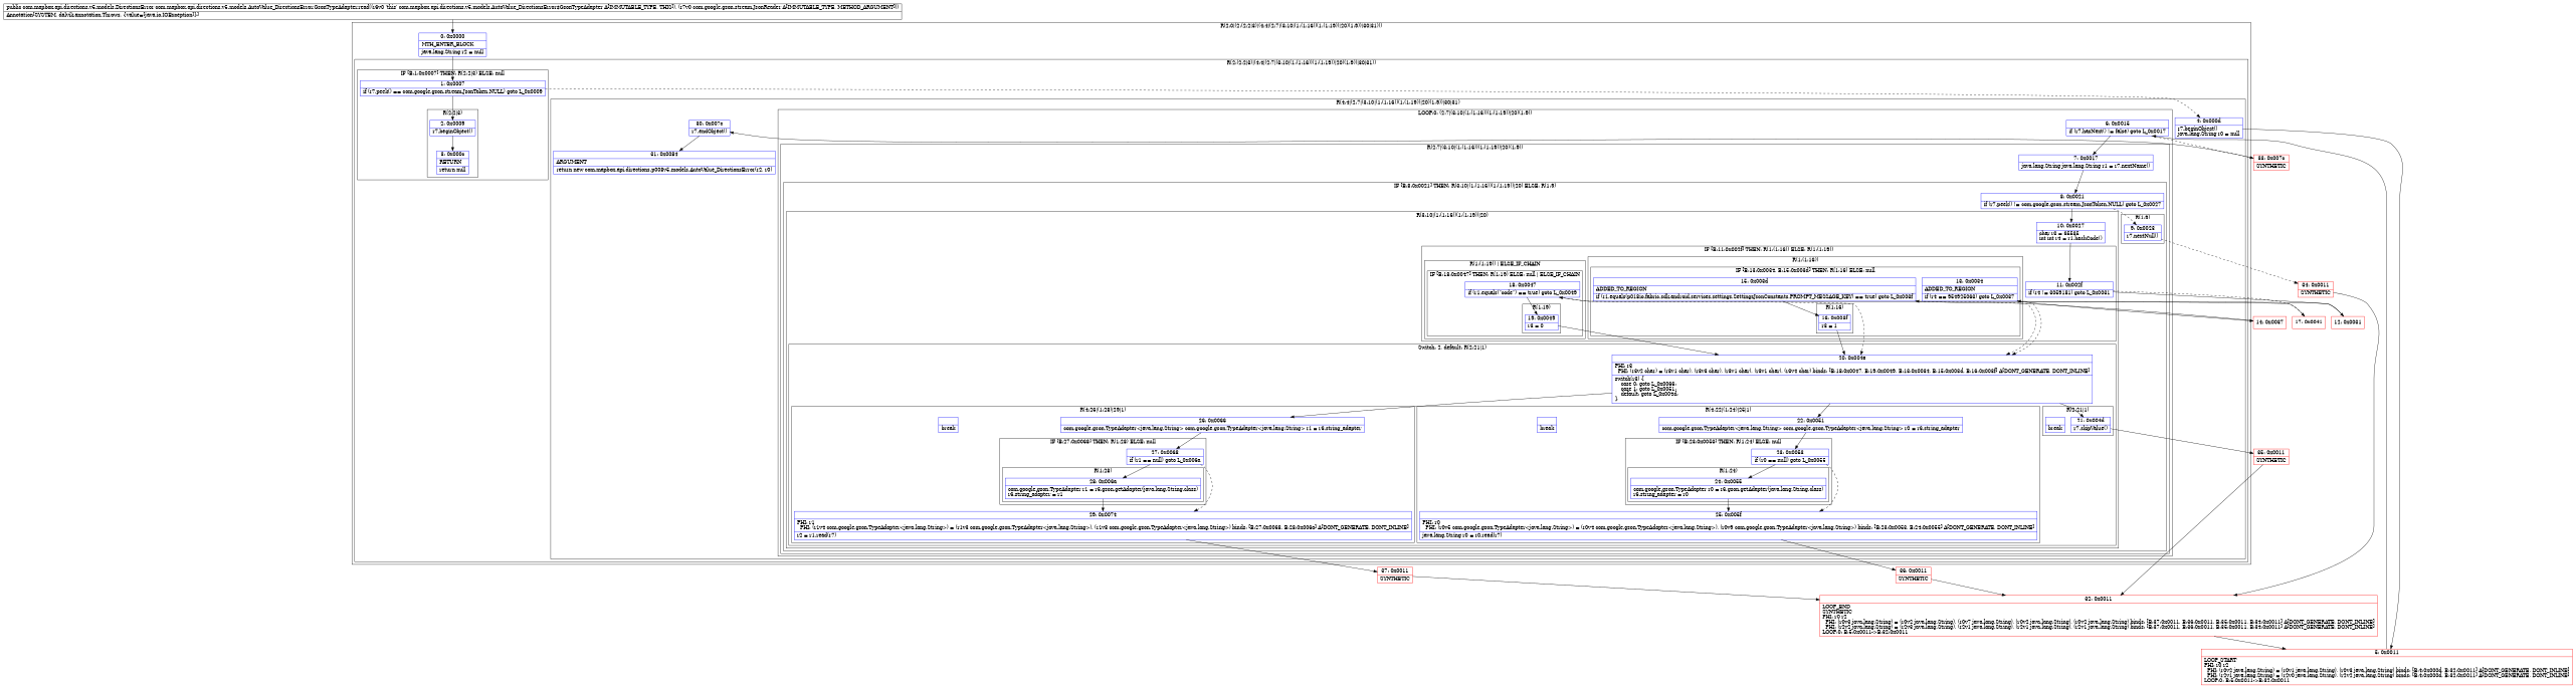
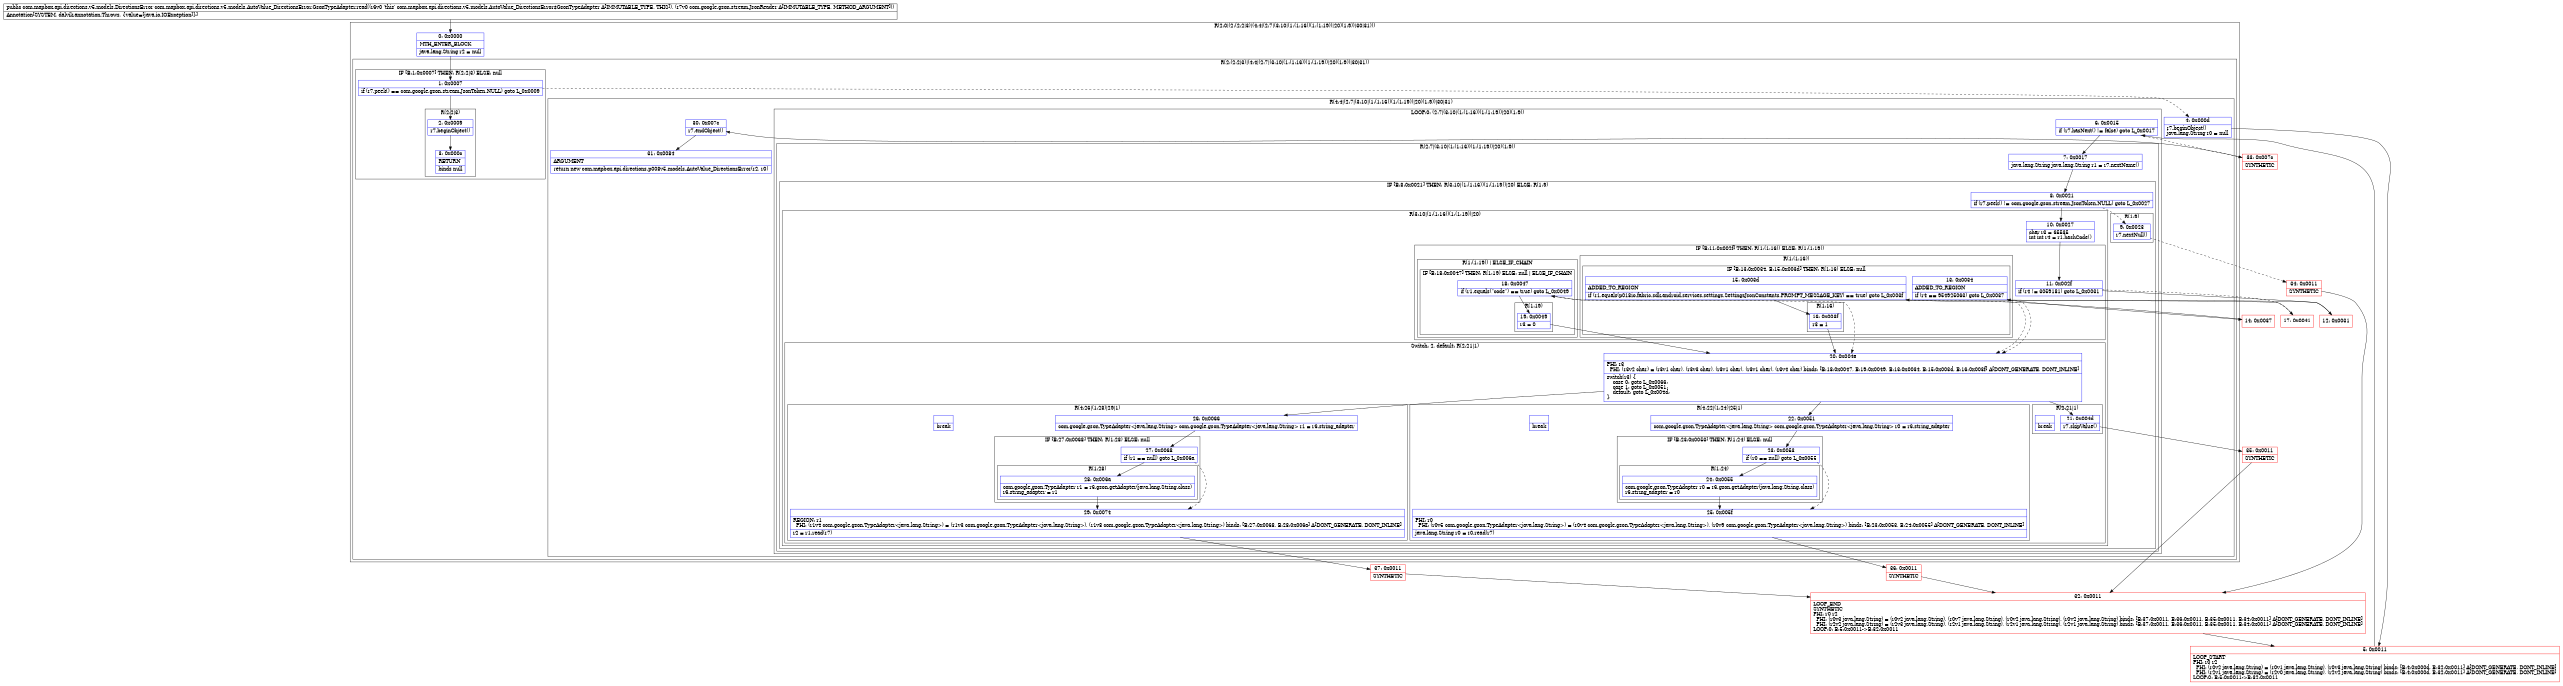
  digraph {
    node [color=blue shape=record]
    n1 [label="{2\:\ 0x0009|r7.beginObject()\l}"]
-   n2 [label="{3\:\ 0x000c|RETURN\l|return null\l}"]
+   n2 [label="{3\:\ 0x000c|RETURN\l|binds null\l}"]
    n3 [label="{1\:\ 0x0007|if (r7.peek() == com.google.gson.stream.JsonToken.NULL) goto L_0x0009\l}"]
    n4 [label="{16\:\ 0x003f|r3 = 1\l}"]
    n5 [label="{13\:\ 0x0034|ADDED_TO_REGION\l|if (r4 == 954925063) goto L_0x0037\l}"]
    n6 [label="{15\:\ 0x003d|ADDED_TO_REGION\l|if (r1.equals(p018io.fabric.sdk.android.services.settings.SettingsJsonConstants.PROMPT_MESSAGE_KEY) == true) goto L_0x003f\l}"]
    n7 [label="{19\:\ 0x0049|r3 = 0\l}"]
    n8 [label="{18\:\ 0x0047|if (r1.equals(\"code\") == true) goto L_0x0049\l}"]
    n9 [label="{11\:\ 0x002f|if (r4 != 3059181) goto L_0x0031\l}"]
    n10 [label="{28\:\ 0x006a|com.google.gson.TypeAdapter r1 = r6.gson.getAdapter(java.lang.String.class)\lr6.string_adapter = r1\l}"]
    n11 [label="{27\:\ 0x0068|if (r1 == null) goto L_0x006a\l}"]
    n12 [label="{26\:\ 0x0066|com.google.gson.TypeAdapter\<java.lang.String\> com.google.gson.TypeAdapter\<java.lang.String\> r1 = r6.string_adapter\l}"]
-   n13 [label="{29\:\ 0x0074|PHI: r1 \l  PHI: (r1v4 com.google.gson.TypeAdapter\<java.lang.String\>) = (r1v3 com.google.gson.TypeAdapter\<java.lang.String\>), (r1v8 com.google.gson.TypeAdapter\<java.lang.String\>) binds: [B:27:0x0068, B:28:0x006a] A[DONT_GENERATE, DONT_INLINE]\l|r2 = r1.read(r7)\l}"]
+   n13 [label="{29\:\ 0x0074|REGION: r1 \l  PHI: (r1v4 com.google.gson.TypeAdapter\<java.lang.String\>) = (r1v3 com.google.gson.TypeAdapter\<java.lang.String\>), (r1v8 com.google.gson.TypeAdapter\<java.lang.String\>) binds: [B:27:0x0068, B:28:0x006a] A[DONT_GENERATE, DONT_INLINE]\l|r2 = r1.read(r7)\l}"]
    n14 [label="{|break\l}"]
    n15 [label="{24\:\ 0x0055|com.google.gson.TypeAdapter r0 = r6.gson.getAdapter(java.lang.String.class)\lr6.string_adapter = r0\l}"]
    n16 [label="{23\:\ 0x0053|if (r0 == null) goto L_0x0055\l}"]
    n17 [label="{22\:\ 0x0051|com.google.gson.TypeAdapter\<java.lang.String\> com.google.gson.TypeAdapter\<java.lang.String\> r0 = r6.string_adapter\l}"]
    n18 [label="{25\:\ 0x005f|PHI: r0 \l  PHI: (r0v5 com.google.gson.TypeAdapter\<java.lang.String\>) = (r0v4 com.google.gson.TypeAdapter\<java.lang.String\>), (r0v9 com.google.gson.TypeAdapter\<java.lang.String\>) binds: [B:23:0x0053, B:24:0x0055] A[DONT_GENERATE, DONT_INLINE]\l|java.lang.String r0 = r0.read(r7)\l}"]
    n19 [label="{|break\l}"]
    n20 [label="{21\:\ 0x004d|r7.skipValue()\l}"]
    n21 [label="{|break\l}"]
    n22 [label="{20\:\ 0x004a|PHI: r3 \l  PHI: (r3v2 char) = (r3v1 char), (r3v3 char), (r3v1 char), (r3v1 char), (r3v4 char) binds: [B:18:0x0047, B:19:0x0049, B:13:0x0034, B:15:0x003d, B:16:0x003f] A[DONT_GENERATE, DONT_INLINE]\l|switch(r3) \{\l    case 0: goto L_0x0066;\l    case 1: goto L_0x0051;\l    default: goto L_0x004d;\l\}\l}"]
    n23 [label="{10\:\ 0x0027|char r3 = 65535\lint int r4 = r1.hashCode()\l}"]
    n24 [label="{9\:\ 0x0023|r7.nextNull()\l}"]
    n25 [label="{8\:\ 0x0021|if (r7.peek() != com.google.gson.stream.JsonToken.NULL) goto L_0x0027\l}"]
    n26 [label="{7\:\ 0x0017|java.lang.String java.lang.String r1 = r7.nextName()\l}"]
    n27 [label="{6\:\ 0x0015|if (r7.hasNext() != false) goto L_0x0017\l}"]
    n28 [label="{4\:\ 0x000d|r7.beginObject()\ljava.lang.String r0 = null\l}"]
    n29 [label="{30\:\ 0x007c|r7.endObject()\l}"]
    n30 [label="{31\:\ 0x0084|ARGUMENT\l|return new com.mapbox.api.directions.p008v5.models.AutoValue_DirectionsError(r2, r0)\l}"]
    n31 [label="{0\:\ 0x0000|MTH_ENTER_BLOCK\l|java.lang.String r2 = null\l}"]
    n32 [color=red label="{14\:\ 0x0037}"]
    n33 [color=red label="{12\:\ 0x0031}"]
    n34 [color=red label="{17\:\ 0x0041}"]
    n35 [color=red label="{37\:\ 0x0011|SYNTHETIC\l}"]
    n36 [color=red label="{36\:\ 0x0011|SYNTHETIC\l}"]
    n37 [color=red label="{35\:\ 0x0011|SYNTHETIC\l}"]
    n38 [color=red label="{34\:\ 0x0011|SYNTHETIC\l}"]
    n39 [color=red label="{33\:\ 0x007c|SYNTHETIC\l}"]
    n40 [color=red label="{5\:\ 0x0011|LOOP_START\lPHI: r0 r2 \l  PHI: (r0v2 java.lang.String) = (r0v1 java.lang.String), (r0v3 java.lang.String) binds: [B:4:0x000d, B:32:0x0011] A[DONT_GENERATE, DONT_INLINE]\l  PHI: (r2v1 java.lang.String) = (r2v0 java.lang.String), (r2v2 java.lang.String) binds: [B:4:0x000d, B:32:0x0011] A[DONT_GENERATE, DONT_INLINE]\lLOOP:0: B:5:0x0011\-\>B:32:0x0011\l}"]
    n41 [color=red label="{32\:\ 0x0011|LOOP_END\lSYNTHETIC\lPHI: r0 r2 \l  PHI: (r0v3 java.lang.String) = (r0v2 java.lang.String), (r0v7 java.lang.String), (r0v2 java.lang.String), (r0v2 java.lang.String) binds: [B:37:0x0011, B:36:0x0011, B:35:0x0011, B:34:0x0011] A[DONT_GENERATE, DONT_INLINE]\l  PHI: (r2v2 java.lang.String) = (r2v3 java.lang.String), (r2v1 java.lang.String), (r2v1 java.lang.String), (r2v1 java.lang.String) binds: [B:37:0x0011, B:36:0x0011, B:35:0x0011, B:34:0x0011] A[DONT_GENERATE, DONT_INLINE]\lLOOP:0: B:5:0x0011\-\>B:32:0x0011\l}"]
    n42 [label="{public com.mapbox.api.directions.v5.models.DirectionsError com.mapbox.api.directions.v5.models.AutoValue_DirectionsError.GsonTypeAdapter.read((r6v0 'this' com.mapbox.api.directions.v5.models.AutoValue_DirectionsError$GsonTypeAdapter A[IMMUTABLE_TYPE, THIS]), (r7v0 com.google.gson.stream.JsonReader A[IMMUTABLE_TYPE, METHOD_ARGUMENT]))  | Annotation[SYSTEM, dalvik.annotation.Throws, \{value=[java.io.IOException]\}]\l}" color=""]
    subgraph cluster_1 {
      label="R(2:0|(2:(2:2|3)|(4:4|(2:7|(3:10|(1:(1:16))(1:(1:19))|20)(1:9))|30|31)))"
      n31
      subgraph cluster_2 {
        label="R(2:(2:2|3)|(4:4|(2:7|(3:10|(1:(1:16))(1:(1:19))|20)(1:9))|30|31))"
        subgraph cluster_3 {
          label="IF [B:1:0x0007] THEN: R(2:2|3) ELSE: null"
          n3
          subgraph cluster_4 {
            label="R(2:2|3)"
            n1
            n2
          }
        }
        subgraph cluster_5 {
          label="R(4:4|(2:7|(3:10|(1:(1:16))(1:(1:19))|20)(1:9))|30|31)"
          n28
          n29
          n30
          subgraph cluster_6 {
            label="LOOP:0: (2:7|(3:10|(1:(1:16))(1:(1:19))|20)(1:9))"
            n27
            subgraph cluster_7 {
              label="R(2:7|(3:10|(1:(1:16))(1:(1:19))|20)(1:9))"
              n26
              subgraph cluster_8 {
                label="IF [B:8:0x0021] THEN: R(3:10|(1:(1:16))(1:(1:19))|20) ELSE: R(1:9)"
                n25
                subgraph cluster_9 {
                  label="R(3:10|(1:(1:16))(1:(1:19))|20)"
                  n23
                  subgraph cluster_10 {
                    label="IF [B:11:0x002f] THEN: R(1:(1:16)) ELSE: R(1:(1:19))"
                    n9
                    subgraph cluster_11 {
                      label="R(1:(1:16))"
                      subgraph cluster_12 {
                        label="IF [B:13:0x0034, B:15:0x003d] THEN: R(1:16) ELSE: null"
                        n5
                        n6
                        subgraph cluster_13 {
                          label="R(1:16)"
                          n4
                        }
                      }
                    }
                    subgraph cluster_14 {
                      label="R(1:(1:19)) | ELSE_IF_CHAIN\l"
                      subgraph cluster_15 {
                        label="IF [B:18:0x0047] THEN: R(1:19) ELSE: null | ELSE_IF_CHAIN\l"
                        n8
                        subgraph cluster_16 {
                          label="R(1:19)"
                          n7
                        }
                      }
                    }
                  }
                  subgraph cluster_17 {
                    label="Switch: 2, default: R(2:21|1)"
                    n22
                    subgraph cluster_18 {
                      label="R(4:26|(1:28)|29|1)"
                      n12
                      n13
                      n14
                      subgraph cluster_19 {
                        label="IF [B:27:0x0068] THEN: R(1:28) ELSE: null"
                        n11
                        subgraph cluster_20 {
                          label="R(1:28)"
                          n10
                        }
                      }
                    }
                    subgraph cluster_21 {
                      label="R(4:22|(1:24)|25|1)"
                      n17
                      n18
                      n19
                      subgraph cluster_22 {
                        label="IF [B:23:0x0053] THEN: R(1:24) ELSE: null"
                        n16
                        subgraph cluster_23 {
                          label="R(1:24)"
                          n15
                        }
                      }
                    }
                    subgraph cluster_24 {
                      label="R(2:21|1)"
                      n20
                      n21
                    }
                  }
                }
                subgraph cluster_25 {
                  label="R(1:9)"
                  n24
                }
              }
            }
          }
        }
      }
    }
    n1 -> n2
    n3 -> n1
    n3 -> n28 [style=dashed]
    n4 -> n22
    n5 -> n22 [style=dashed]
    n5 -> n32
    n6 -> n4
    n6 -> n22 [style=dashed]
    n7 -> n22
    n8 -> n7
    n8 -> n22 [style=dashed]
    n9 -> n33
    n9 -> n34 [style=dashed]
    n10 -> n13
    n11 -> n10
    n11 -> n13 [style=dashed]
    n12 -> n11
    n13 -> n35
    n15 -> n18
    n16 -> n15
    n16 -> n18 [style=dashed]
    n17 -> n16
    n18 -> n36
    n20 -> n37
    n22 -> n12
    n22 -> n17
    n22 -> n20
    n23 -> n9
    n24 -> n38 [style=dashed]
    n25 -> n23
    n25 -> n24 [style=dashed]
    n26 -> n25
    n27 -> n26
    n27 -> n39 [style=dashed]
    n28 -> n40
    n29 -> n30
    n31 -> n3
    n32 -> n6
    n33 -> n5
    n34 -> n8
    n35 -> n41
    n36 -> n41
    n37 -> n41
    n38 -> n41
    n39 -> n29
    n40 -> n27
    n41 -> n40
    n42 -> n31
  }
